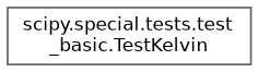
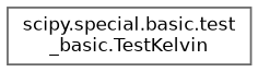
  digraph {
    rankdir=LR
-   n1 [color=grey40 fillcolor=white fontname=Helvetica fontsize=10 height=0.2 label="scipy.special.tests.test\l_basic.TestKelvin" shape=box style=filled width=0.4]
+   n1 [color=grey40 fillcolor=white fontname=Helvetica fontsize=10 height=0.2 label="scipy.special.basic.test\l_basic.TestKelvin" shape=box style=filled width=0.4]
  }
